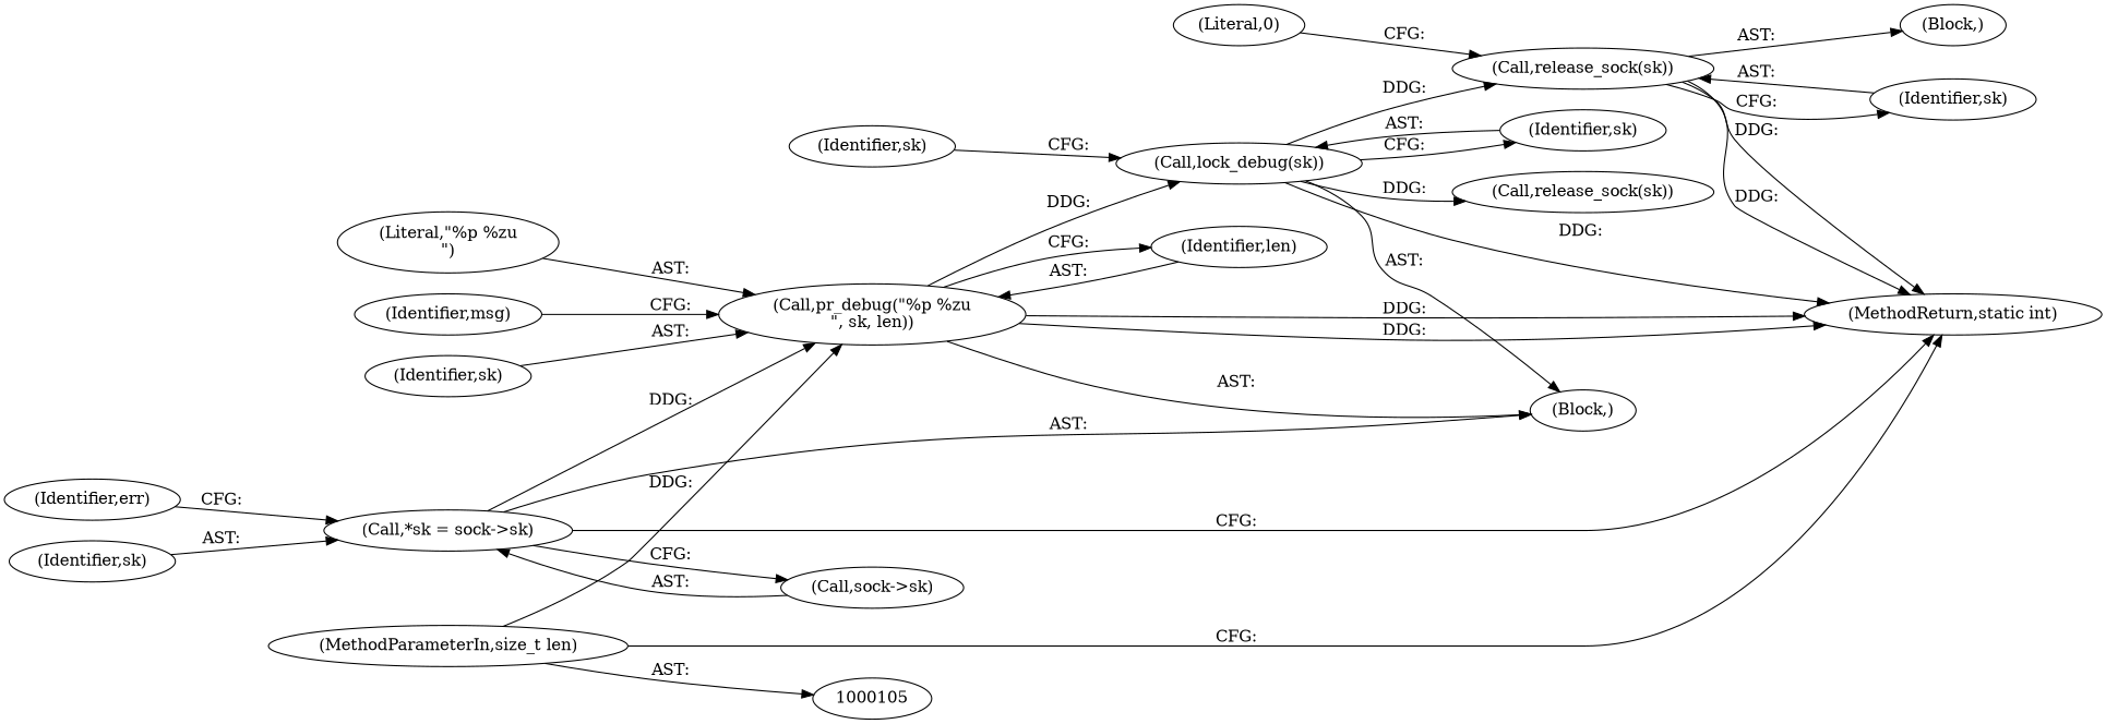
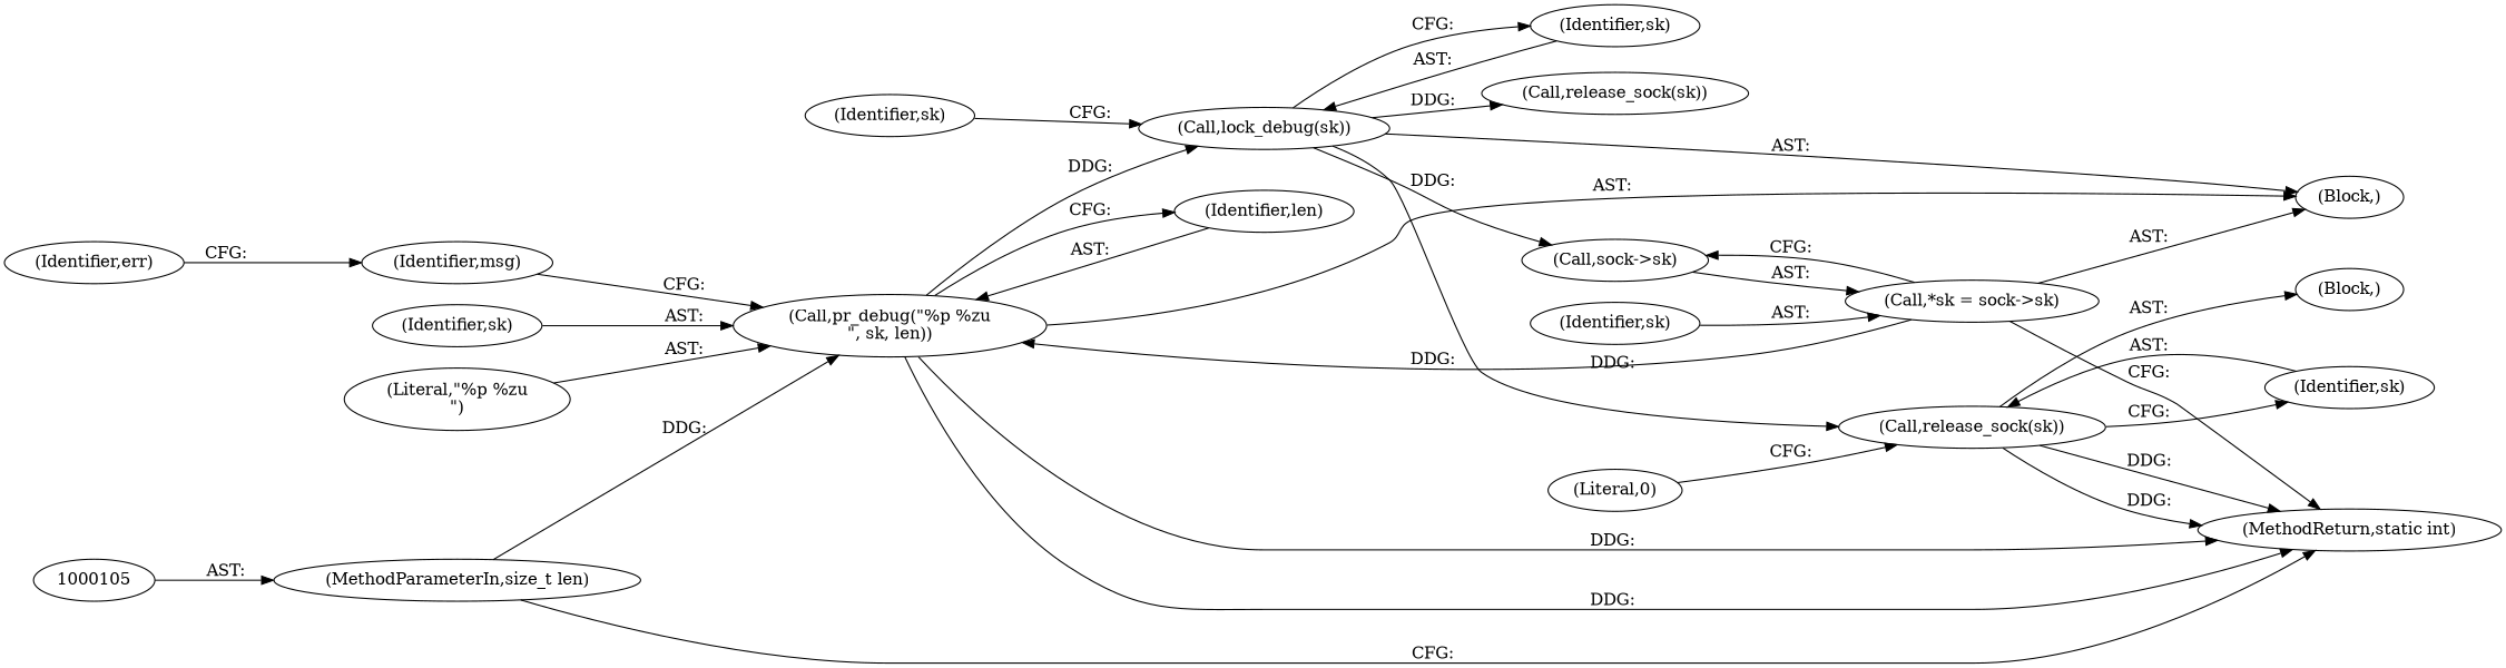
  digraph {
    rankdir=LR
    n1 [label="(Call,release_sock(sk))"]
    n2 [label="(MethodReturn,static int)"]
    n3 [label="(Block,)"]
    n4 [label="(Identifier,sk)"]
    n5 [label="(Call,lock_debug(sk))"]
    n6 [label="(Block,)"]
    n7 [label="(Call,release_sock(sk))"]
    n8 [label="(Identifier,sk)"]
    n9 [label="(Call,pr_debug(\"%p %zu\n\", sk, len))"]
    n10 [label="(Identifier,len)"]
    n11 [label="(Call,*sk = sock->sk)"]
    n12 [label="(Call,sock->sk)"]
    n13 [label="(MethodParameterIn,size_t len)"]
    1000105
    n15 [label="(Identifier,sk)"]
    n16 [label="(Literal,\"%p %zu\n\")"]
    n17 [label="(Identifier,msg)"]
    n18 [label="(Identifier,err)"]
    n19 [label="(Identifier,sk)"]
    n20 [label="(Literal,0)"]
    n21 [label="(Identifier,sk)"]
    n1 -> n2 [label="DDG: "]
    n1 -> n2 [label="DDG: "]
    n1 -> n3 [label="AST: "]
    n1 -> n4 [label="CFG: "]
    n4 -> n1 [label="AST: "]
    n5 -> n1 [label="DDG: "]
-   n5 -> n2 [label="DDG: "]
+   n5 -> n12 [label="DDG: "]
    n5 -> n6 [label="AST: "]
    n5 -> n7 [label="DDG: "]
    n5 -> n8 [label="CFG: "]
    n8 -> n5 [label="AST: "]
    n9 -> n2 [label="DDG: "]
    n9 -> n2 [label="DDG: "]
    n9 -> n5 [label="DDG: "]
    n9 -> n6 [label="AST: "]
    n9 -> n10 [label="CFG: "]
    n10 -> n9 [label="AST: "]
    n11 -> n2 [label="CFG: "]
    n11 -> n6 [label="AST: "]
    n11 -> n9 [label="DDG: "]
    n11 -> n12 [label="CFG: "]
    n12 -> n11 [label="AST: "]
    n13 -> n2 [label="CFG: "]
    n13 -> n9 [label="DDG: "]
-   n13 -> 1000105 [label="AST: "]
+   1000105 -> n13 [label="AST: "]
    n15 -> n5 [label="CFG: "]
    n16 -> n9 [label="AST: "]
    n17 -> n9 [label="CFG: "]
-   n18 -> n11 [label="CFG: "]
+   n18 -> n17 [label="CFG: "]
    n19 -> n9 [label="AST: "]
    n20 -> n1 [label="CFG: "]
    n21 -> n11 [label="AST: "]
  }
